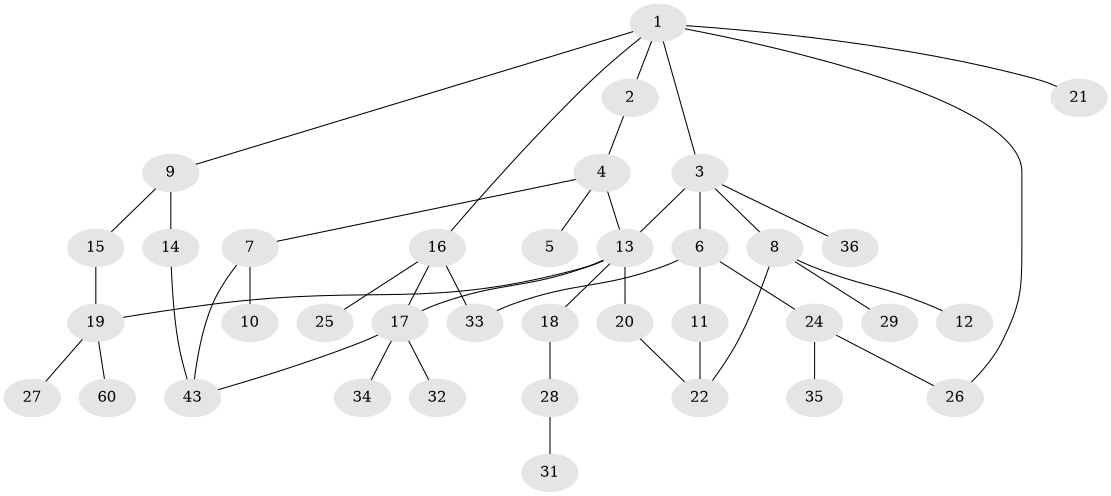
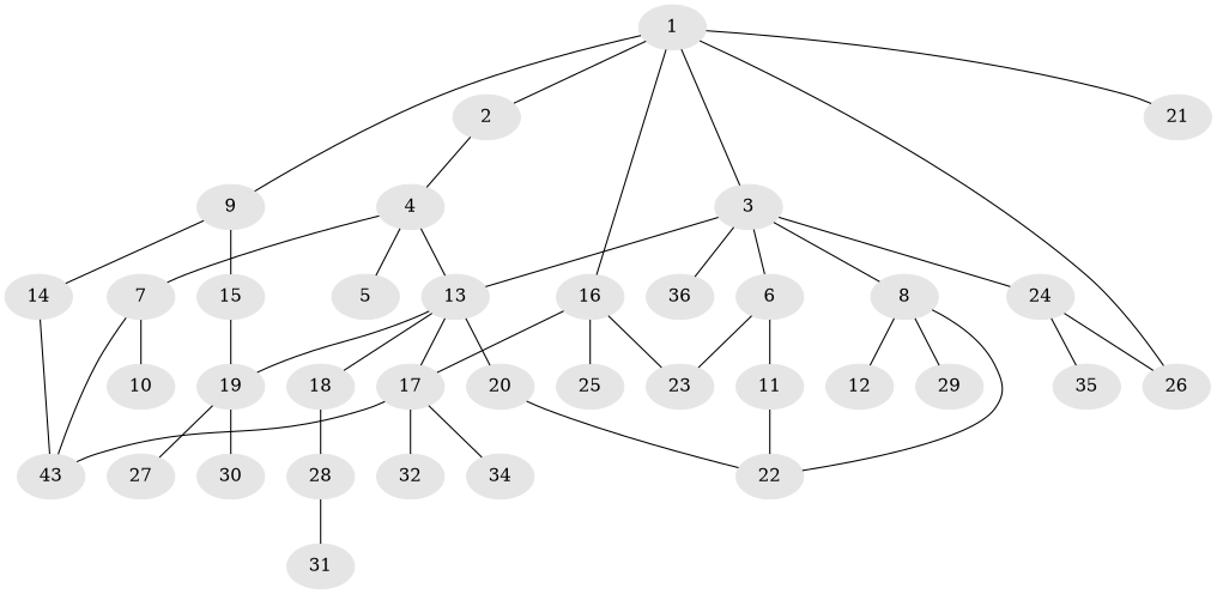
  graph {
    node [color=gray90 style=filled]
    edge [weight=1.0]
    1
    2
    3
    9
    16
    21
    26
    4
    6
    8
    13
    36
    14
    15
-   33
+   33 [label=23]
    17
    25
    5
    7
    11
    24
    12
    22
    29
    18
    19
    20
    10
    n29 [label=43]
    35
    28
    27
-   30 [label=60]
+   30
    32
    34
    31
    1 -- 2
    1 -- 3
    1 -- 9
    1 -- 16
    1 -- 21
    1 -- 26
    2 -- 4
    3 -- 6
    3 -- 8
    3 -- 13
    3 -- 36
    9 -- 14
    9 -- 15
    16 -- 33
    16 -- 17
    16 -- 25
    4 -- 13
    4 -- 5
    4 -- 7
    6 -- 33
    6 -- 11
-   6 -- 24
+   3 -- 24
    8 -- 12
    8 -- 22
    8 -- 29
    13 -- 17
    13 -- 18
    13 -- 19
    13 -- 20 [weight=2.0]
    14 -- n29
    15 -- 19 [weight=3.0]
    17 -- n29
    17 -- 32
    17 -- 34
    7 -- 10 [weight=2.0]
    7 -- n29
    11 -- 22
    24 -- 26
    24 -- 35
    18 -- 28
    19 -- 27
    19 -- 30
    20 -- 22
    28 -- 31 [weight=3.0]
  }
